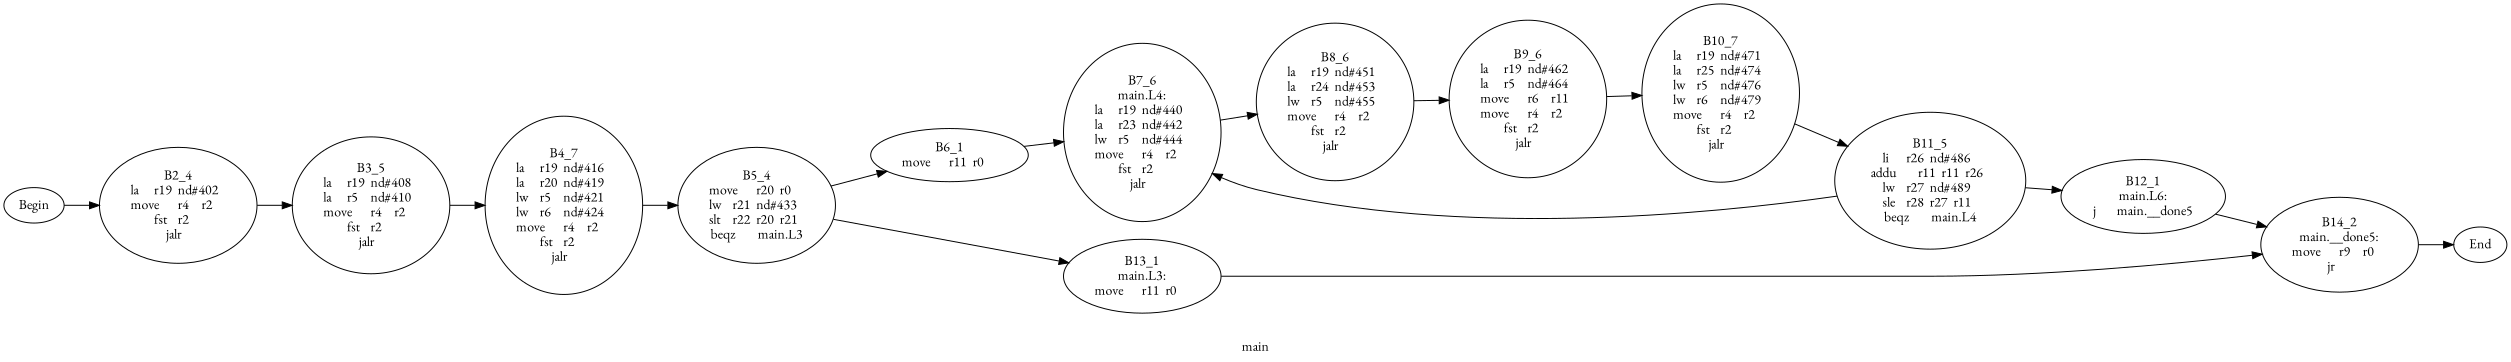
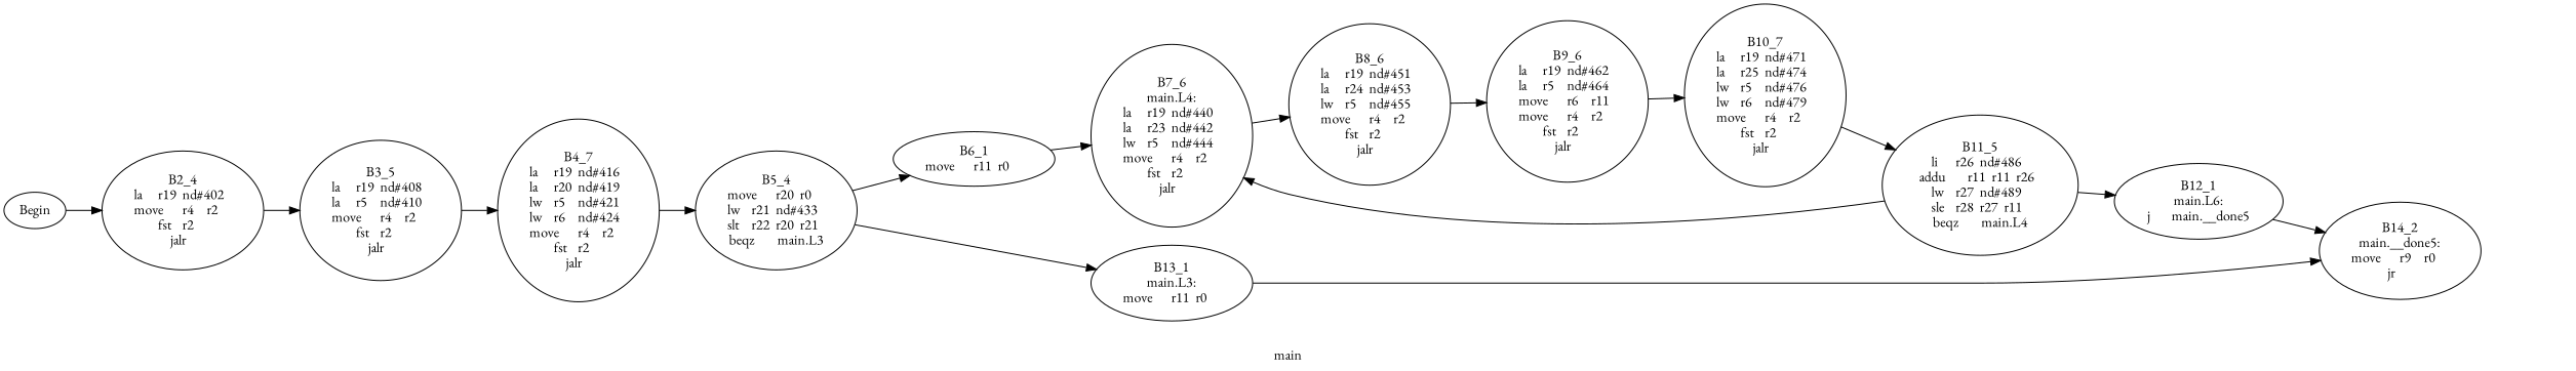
  digraph {
    color=purple
    label=main
    style=dashed
    rankdir=LR
    fontname="EB Garamond"
    node [fontname="EB Garamond"]
    edge [fontname="EB Garamond"]
    n1 [label=Begin]
    n2 [label="B2_4\nla	r19	nd#402	\nmove	r4	r2	\nfst	r2	\njalr	\n"]
    n3 [label="B3_5\nla	r19	nd#408	\nla	r5	nd#410	\nmove	r4	r2	\nfst	r2	\njalr	\n"]
-   n4 [label=End]
    n5 [label="B4_7\nla	r19	nd#416	\nla	r20	nd#419	\nlw	r5	nd#421	\nlw	r6	nd#424	\nmove	r4	r2	\nfst	r2	\njalr	\n"]
    n6 [label="B5_4\nmove	r20	r0	\nlw	r21	nd#433	\nslt	r22	r20	r21	\nbeqz	main.L3\n"]
    n7 [label="B6_1\nmove	r11	r0	\n"]
    n8 [label="B13_1\nmain.L3:\nmove	r11	r0	\n"]
    n9 [label="B7_6\nmain.L4:\nla	r19	nd#440	\nla	r23	nd#442	\nlw	r5	nd#444	\nmove	r4	r2	\nfst	r2	\njalr	\n"]
    n10 [label="B14_2\nmain.__done5:\nmove	r9	r0	\njr	\n"]
    n11 [label="B8_6\nla	r19	nd#451	\nla	r24	nd#453	\nlw	r5	nd#455	\nmove	r4	r2	\nfst	r2	\njalr	\n"]
    n12 [label="B9_6\nla	r19	nd#462	\nla	r5	nd#464	\nmove	r6	r11	\nmove	r4	r2	\nfst	r2	\njalr	\n"]
    n13 [label="B10_7\nla	r19	nd#471	\nla	r25	nd#474	\nlw	r5	nd#476	\nlw	r6	nd#479	\nmove	r4	r2	\nfst	r2	\njalr	\n"]
    n14 [label="B11_5\nli	r26	nd#486	\naddu	r11	r11	r26	\nlw	r27	nd#489	\nsle	r28	r27	r11	\nbeqz	main.L4\n"]
    n15 [label="B12_1\nmain.L6:\nj	main.__done5\n"]
    n1 -> n2
    n2 -> n3
    n3 -> n5
    n5 -> n6
    n6 -> n7
    n6 -> n8
    n7 -> n9
    n8 -> n10
    n9 -> n11
-   n10 -> n4
    n11 -> n12
    n12 -> n13
    n13 -> n14
    n14 -> n9
    n14 -> n15
    n15 -> n10
  }
